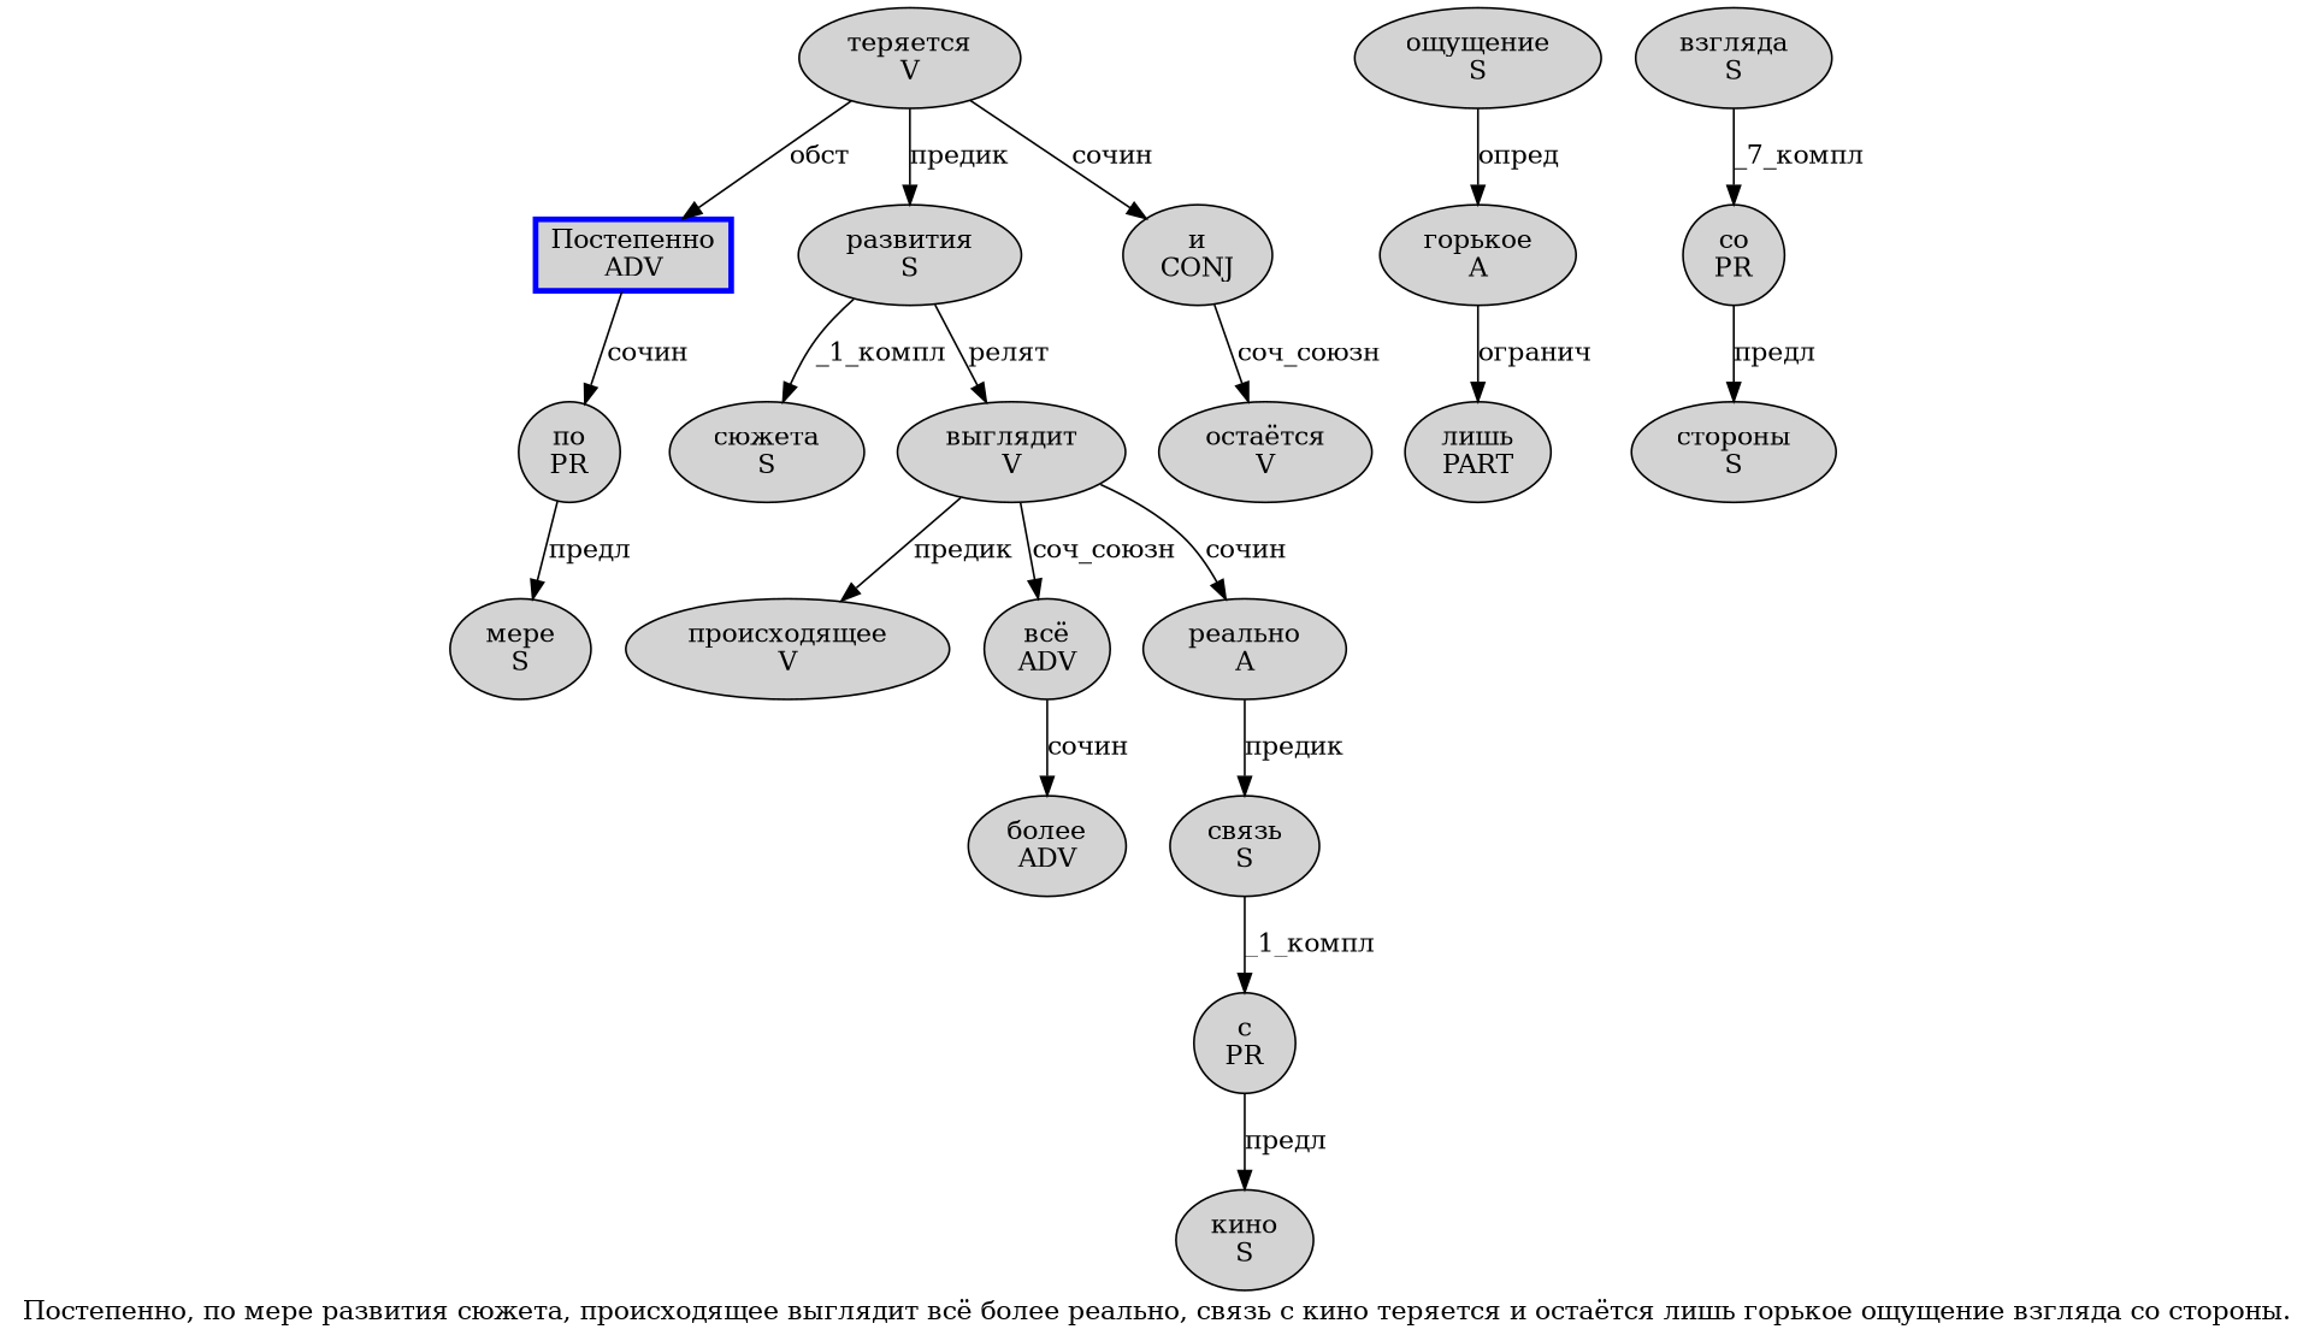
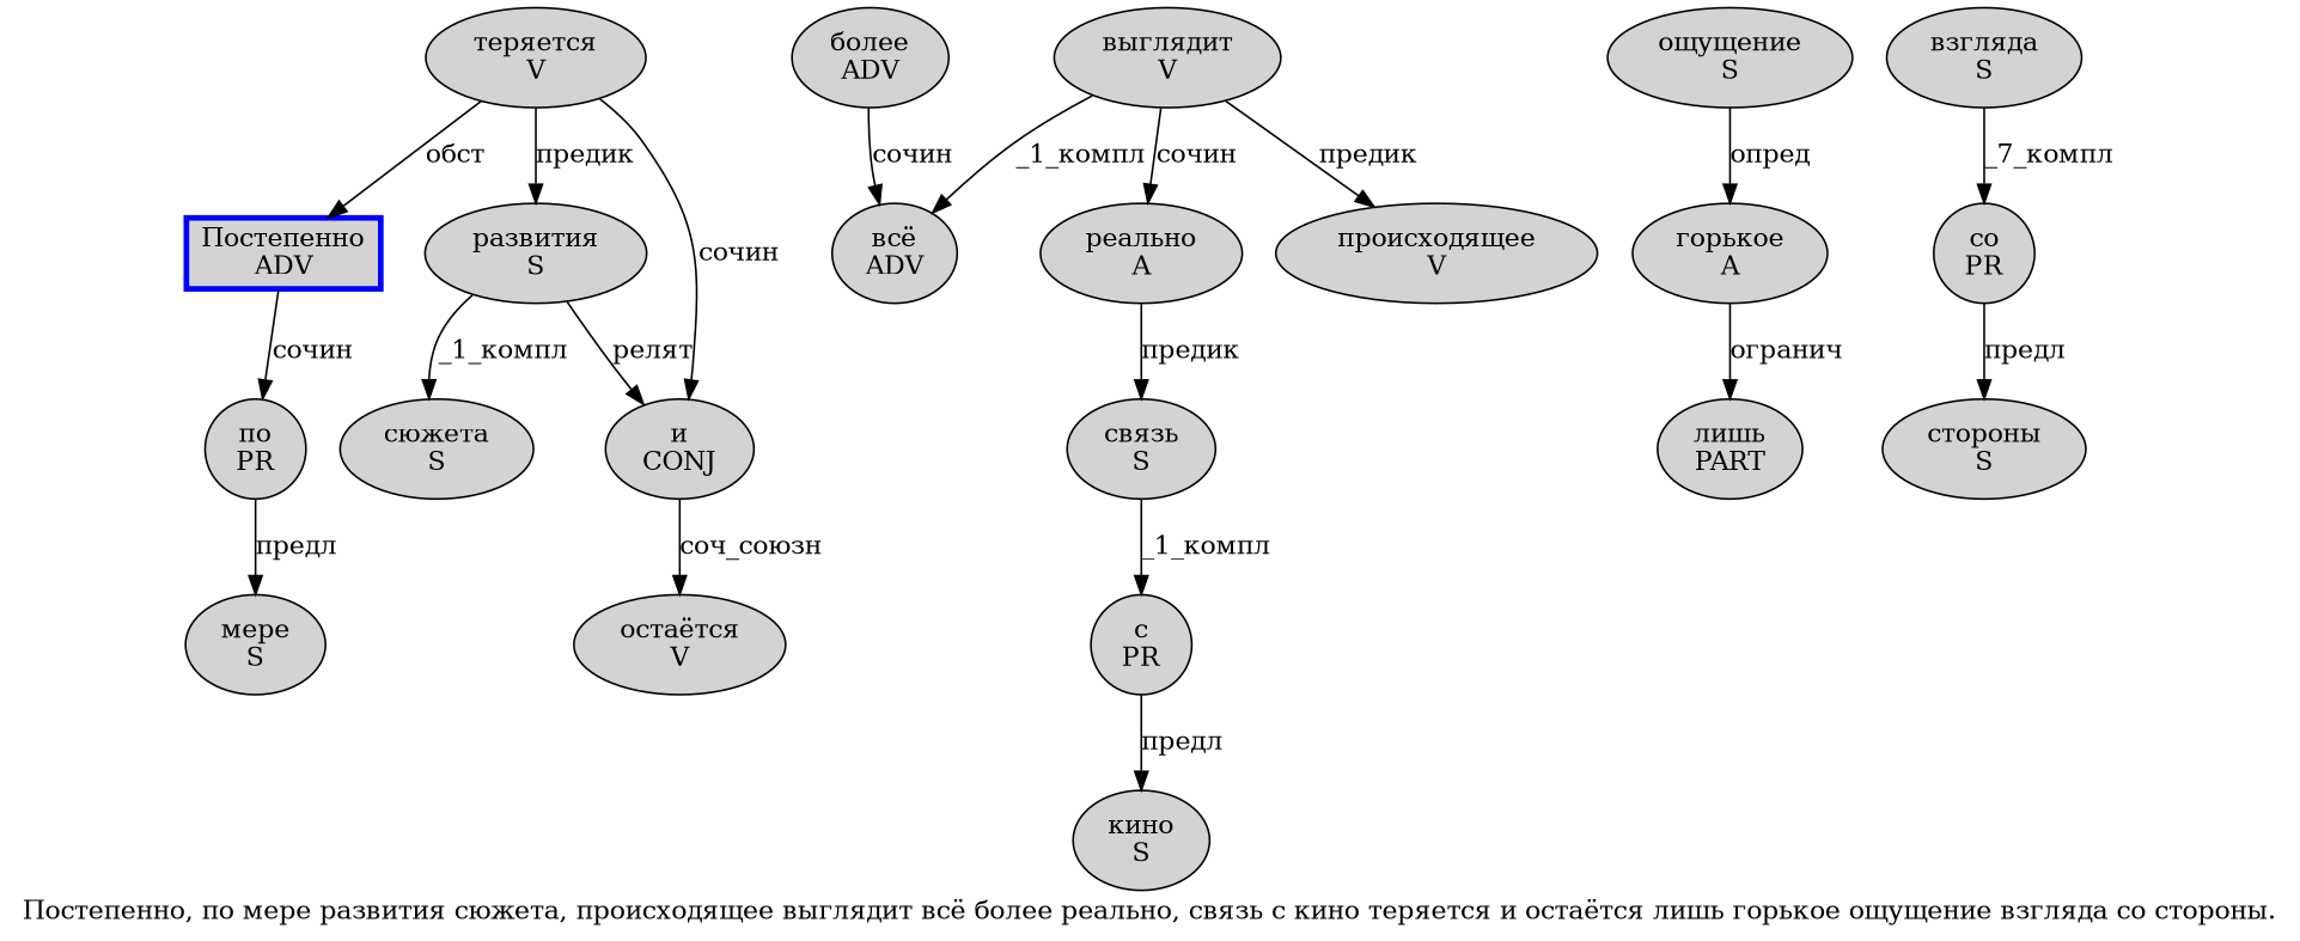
  digraph {
    label="Постепенно, по мере развития сюжета, происходящее выглядит всё более реально, связь с кино теряется и остаётся лишь горькое ощущение взгляда со стороны."
    node [fillcolor=lightgray penwidth=1 shape=ellipse style=filled]
    n1 [color=blue label="Постепенно\nADV" penwidth=3 shape=box]
    n2 [label="по\nPR"]
    n3 [label="мере\nS"]
    n4 [label="развития\nS"]
    n5 [label="сюжета\nS"]
    n6 [label="выглядит\nV"]
    n7 [label="происходящее\nV"]
    n8 [label="всё\nADV"]
    n9 [label="реально\nA"]
    n10 [label="более\nADV"]
    n11 [label="связь\nS"]
    n12 [label="с\nPR"]
    n13 [label="кино\nS"]
    n14 [label="теряется\nV"]
    n15 [label="и\nCONJ"]
    n16 [label="остаётся\nV"]
    n17 [label="ощущение\nS"]
    n18 [label="горькое\nA"]
    n19 [label="лишь\nPART"]
    n20 [label="взгляда\nS"]
    n21 [label="со\nPR"]
    n22 [label="стороны\nS"]
    n1 -> n2 [label="сочин"]
    n2 -> n3 [label="предл"]
    n4 -> n5 [label="_1_компл"]
-   n4 -> n6 [label="релят"]
+   n4 -> n15 [label="релят"]
    n6 -> n7 [label="предик"]
-   n6 -> n8 [label="соч_союзн"]
+   n6 -> n8 [label="_1_компл"]
    n6 -> n9 [label="сочин"]
-   n8 -> n10 [label="сочин"]
+   n10 -> n8 [label="сочин"]
    n9 -> n11 [label="предик"]
    n11 -> n12 [label="_1_компл"]
    n12 -> n13 [label="предл"]
    n14 -> n1 [label="обст"]
    n14 -> n4 [label="предик"]
    n14 -> n15 [label="сочин"]
    n15 -> n16 [label="соч_союзн"]
    n17 -> n18 [label="опред"]
    n18 -> n19 [label="огранич"]
    n20 -> n21 [label="_7_компл"]
    n21 -> n22 [label="предл"]
  }
